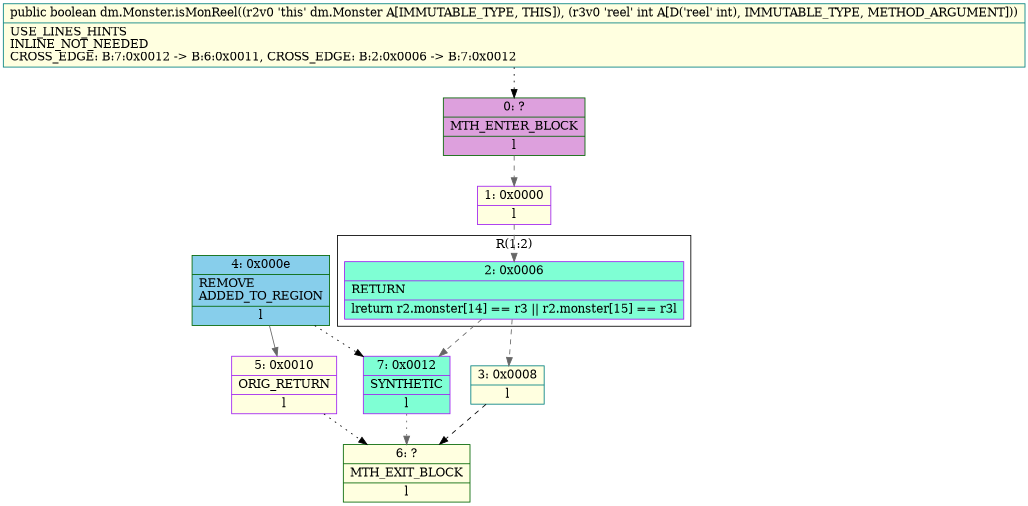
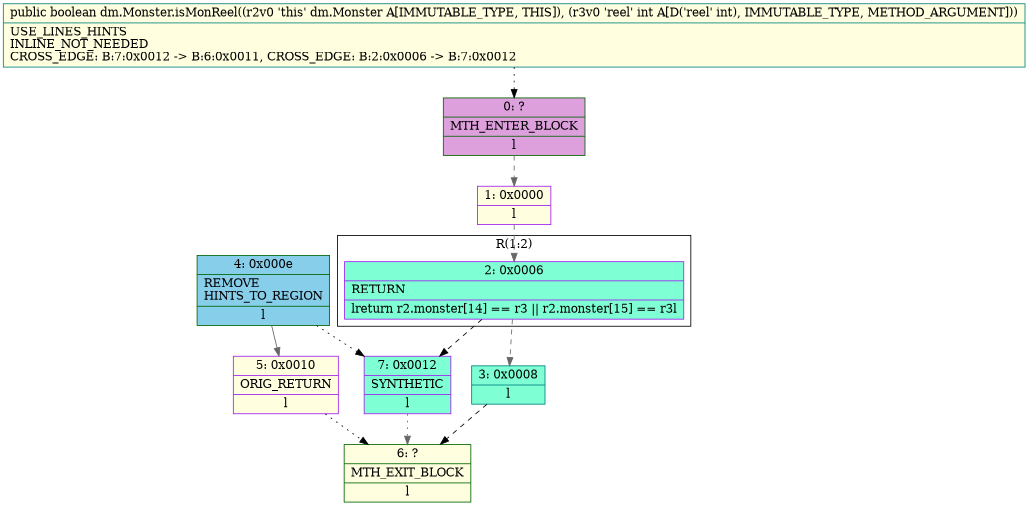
  digraph {
    node [color=purple fillcolor=lightyellow shape=record style=filled]
    edge [color=gray40 style=dashed]
    n1 [fillcolor=aquamarine label="{2\:\ 0x0006|RETURN\l|lreturn r2.monster[14] == r3 \|\| r2.monster[15] == r3l}"]
-   n2 [color=teal label="{3\:\ 0x0008|l}"]
+   n2 [color=teal fillcolor=aquamarine label="{3\:\ 0x0008|l}"]
    n3 [fillcolor=aquamarine label="{7\:\ 0x0012|SYNTHETIC\l|l}"]
    n4 [color=darkgreen label="{6\:\ ?|MTH_EXIT_BLOCK\l|l}"]
    n5 [color=darkgreen fillcolor=plum label="{0\:\ ?|MTH_ENTER_BLOCK\l|l}"]
    n6 [label="{1\:\ 0x0000|l}"]
-   n7 [color=darkgreen fillcolor=skyblue label="{4\:\ 0x000e|REMOVE\lADDED_TO_REGION\l|l}"]
+   n7 [color=darkgreen fillcolor=skyblue label="{4\:\ 0x000e|REMOVE\lHINTS_TO_REGION\l|l}"]
    n8 [label="{5\:\ 0x0010|ORIG_RETURN\l|l}"]
    n9 [color=teal label="{public boolean dm.Monster.isMonReel((r2v0 'this' dm.Monster A[IMMUTABLE_TYPE, THIS]), (r3v0 'reel' int A[D('reel' int), IMMUTABLE_TYPE, METHOD_ARGUMENT]))  | USE_LINES_HINTS\lINLINE_NOT_NEEDED\lCROSS_EDGE: B:7:0x0012 \-\> B:6:0x0011, CROSS_EDGE: B:2:0x0006 \-\> B:7:0x0012\l}"]
    subgraph cluster_1 {
      label="R(1:2)"
      n1
    }
    n1 -> n2
-   n1 -> n3
+   n1 -> n3 [color=black]
    n2 -> n4 [color=black]
    n3 -> n4 [style=dotted]
    n5 -> n6
    n6 -> n1
    n7 -> n3 [color=black style=dotted]
    n7 -> n8 [style=solid]
    n8 -> n4 [color=black style=dotted]
    n9 -> n5 [color=black style=dotted]
  }
